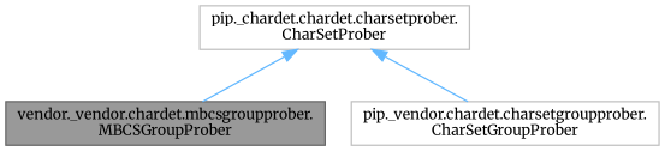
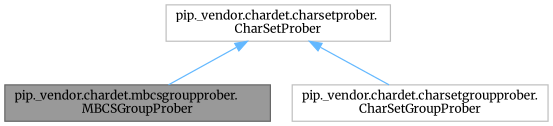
  digraph {
    fontname=Merriweather
    node [color=grey75 fillcolor=white fontname=Merriweather fontsize=10 shape=box style=filled]
    edge [color=steelblue1 dir=back fontname=Merriweather fontsize=10 labelfontname=Helvetica labelfontsize=10 style=solid]
-   n1 [color=gray40 fillcolor=grey60 fontcolor=black height=0.2 label="vendor._vendor.chardet.mbcsgroupprober.\lMBCSGroupProber" width=0.4]
+   n1 [color=gray40 fillcolor=grey60 fontcolor=black height=0.2 label="pip._vendor.chardet.mbcsgroupprober.\lMBCSGroupProber" width=0.4]
    n2 [height=0.2 label="pip._vendor.chardet.charsetgroupprober.\lCharSetGroupProber" width=0.4]
-   n3 [height=0.2 label="pip._chardet.chardet.charsetprober.\lCharSetProber" width=0.4]
+   n3 [height=0.2 label="pip._vendor.chardet.charsetprober.\lCharSetProber" width=0.4]
    n3 -> n1
    n3 -> n2
  }
